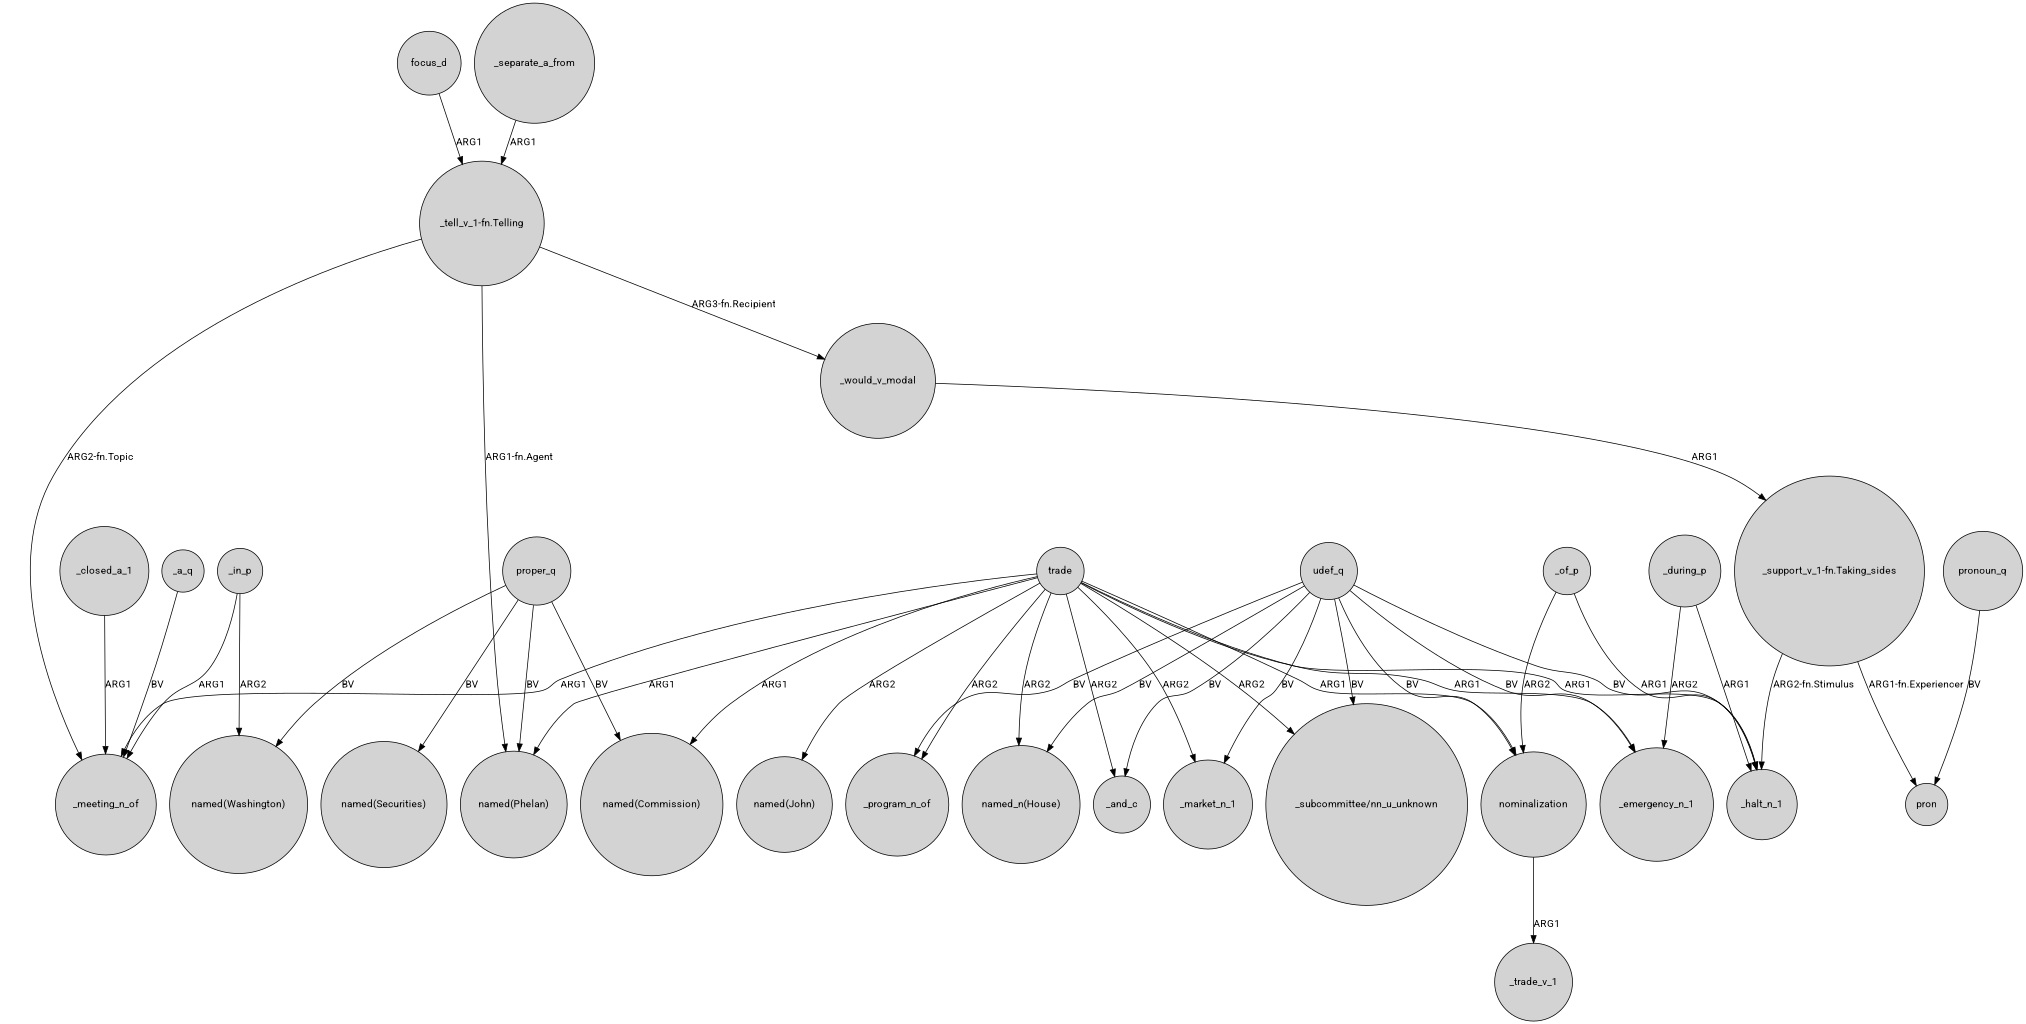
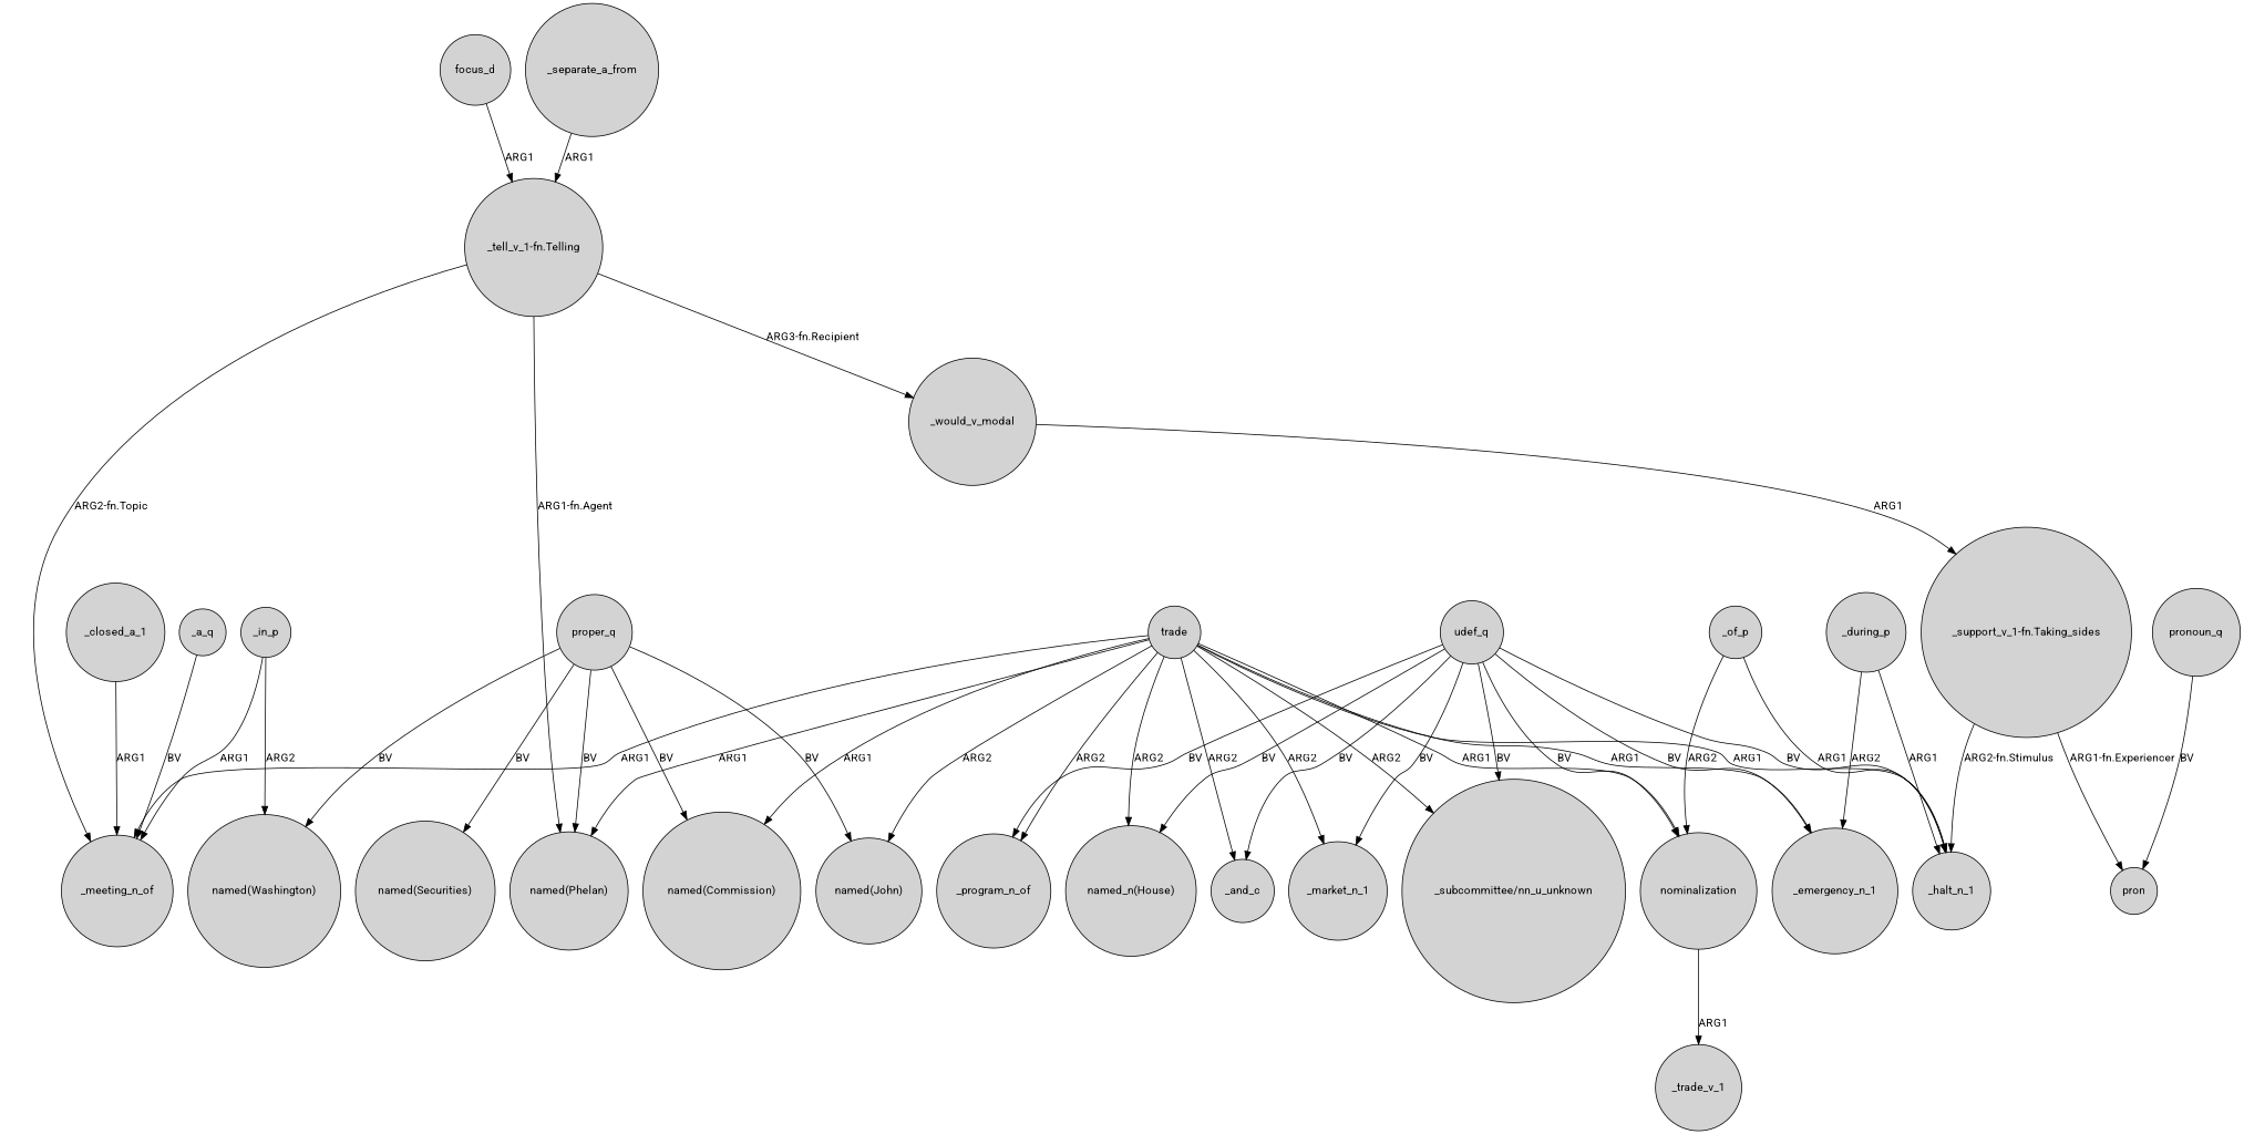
  digraph {
    fontname=Roboto
    node [fontname=Roboto shape=circle style=filled]
    edge [fontname=Roboto]
    n1 [label=trade]
    "named(John)"
    "named(Phelan)"
    "named_n(House)"
    _market_n_1
    _program_n_of
    "named(Commission)"
    _meeting_n_of
    _emergency_n_1
    _halt_n_1
    nominalization
    _and_c
    "_subcommittee/nn_u_unknown"
    _trade_v_1
    "_tell_v_1-fn.Telling"
    _would_v_modal
    "_support_v_1-fn.Taking_sides"
    udef_q
    _in_p
    "named(Washington)"
    proper_q
    "named(Securities)"
    pron
    _during_p
    _closed_a_1
    _a_q
    focus_d
    pronoun_q
    _separate_a_from
    _of_p
    n1 -> "named(John)" [label=ARG2]
    n1 -> "named(Phelan)" [label=ARG1]
    n1 -> "named_n(House)" [label=ARG2]
    n1 -> _market_n_1 [label=ARG2]
    n1 -> _program_n_of [label=ARG2]
    n1 -> "named(Commission)" [label=ARG1]
    n1 -> _meeting_n_of [label=ARG1]
    n1 -> _emergency_n_1 [label=ARG1]
    n1 -> _halt_n_1 [label=ARG1]
    n1 -> nominalization [label=ARG1]
    n1 -> _and_c [label=ARG2]
    n1 -> "_subcommittee/nn_u_unknown" [label=ARG2]
    nominalization -> _trade_v_1 [label=ARG1]
    "_tell_v_1-fn.Telling" -> "named(Phelan)" [label="ARG1-fn.Agent"]
    "_tell_v_1-fn.Telling" -> _meeting_n_of [label="ARG2-fn.Topic"]
    "_tell_v_1-fn.Telling" -> _would_v_modal [label="ARG3-fn.Recipient"]
    _would_v_modal -> "_support_v_1-fn.Taking_sides" [label=ARG1]
    "_support_v_1-fn.Taking_sides" -> _halt_n_1 [label="ARG2-fn.Stimulus"]
    "_support_v_1-fn.Taking_sides" -> pron [label="ARG1-fn.Experiencer"]
    udef_q -> "named_n(House)" [label=BV]
    udef_q -> _market_n_1 [label=BV]
    udef_q -> _program_n_of [label=BV]
    udef_q -> _emergency_n_1 [label=BV]
    udef_q -> _halt_n_1 [label=BV]
    udef_q -> nominalization [label=BV]
    udef_q -> _and_c [label=BV]
    udef_q -> "_subcommittee/nn_u_unknown" [label=BV]
    _in_p -> _meeting_n_of [label=ARG1]
    _in_p -> "named(Washington)" [label=ARG2]
+   proper_q -> "named(John)" [label=BV]
    proper_q -> "named(Phelan)" [label=BV]
    proper_q -> "named(Commission)" [label=BV]
    proper_q -> "named(Washington)" [label=BV]
    proper_q -> "named(Securities)" [label=BV]
    _during_p -> _emergency_n_1 [label=ARG2]
    _during_p -> _halt_n_1 [label=ARG1]
    _closed_a_1 -> _meeting_n_of [label=ARG1]
    _a_q -> _meeting_n_of [label=BV]
    focus_d -> "_tell_v_1-fn.Telling" [label=ARG1]
    pronoun_q -> pron [label=BV]
    _separate_a_from -> "_tell_v_1-fn.Telling" [label=ARG1]
    _of_p -> _halt_n_1 [label=ARG1]
    _of_p -> nominalization [label=ARG2]
  }
